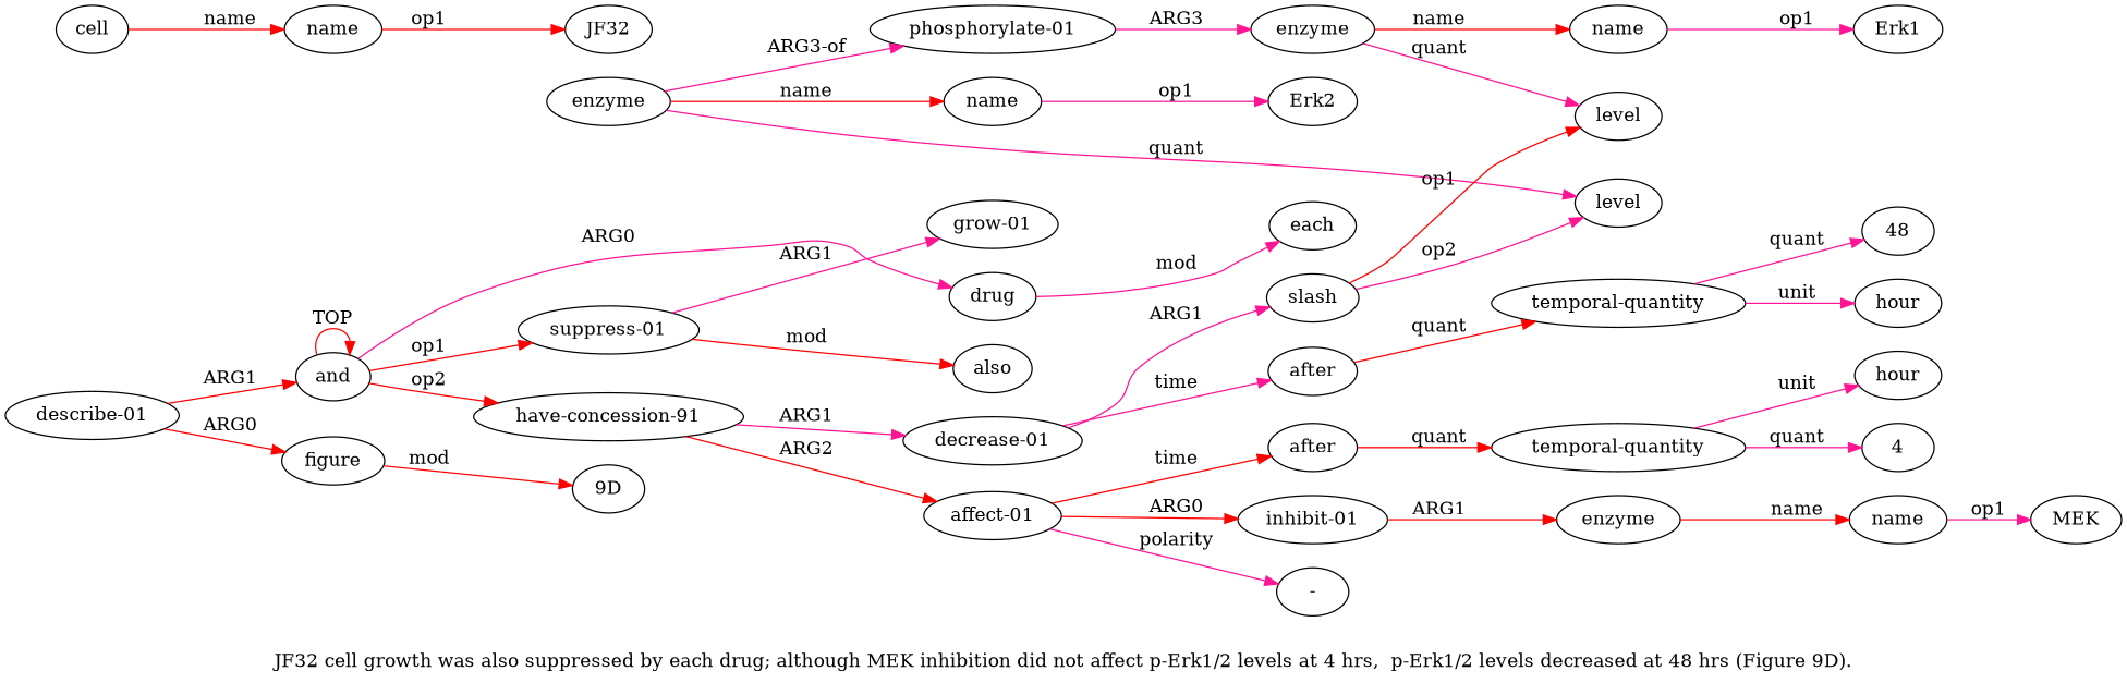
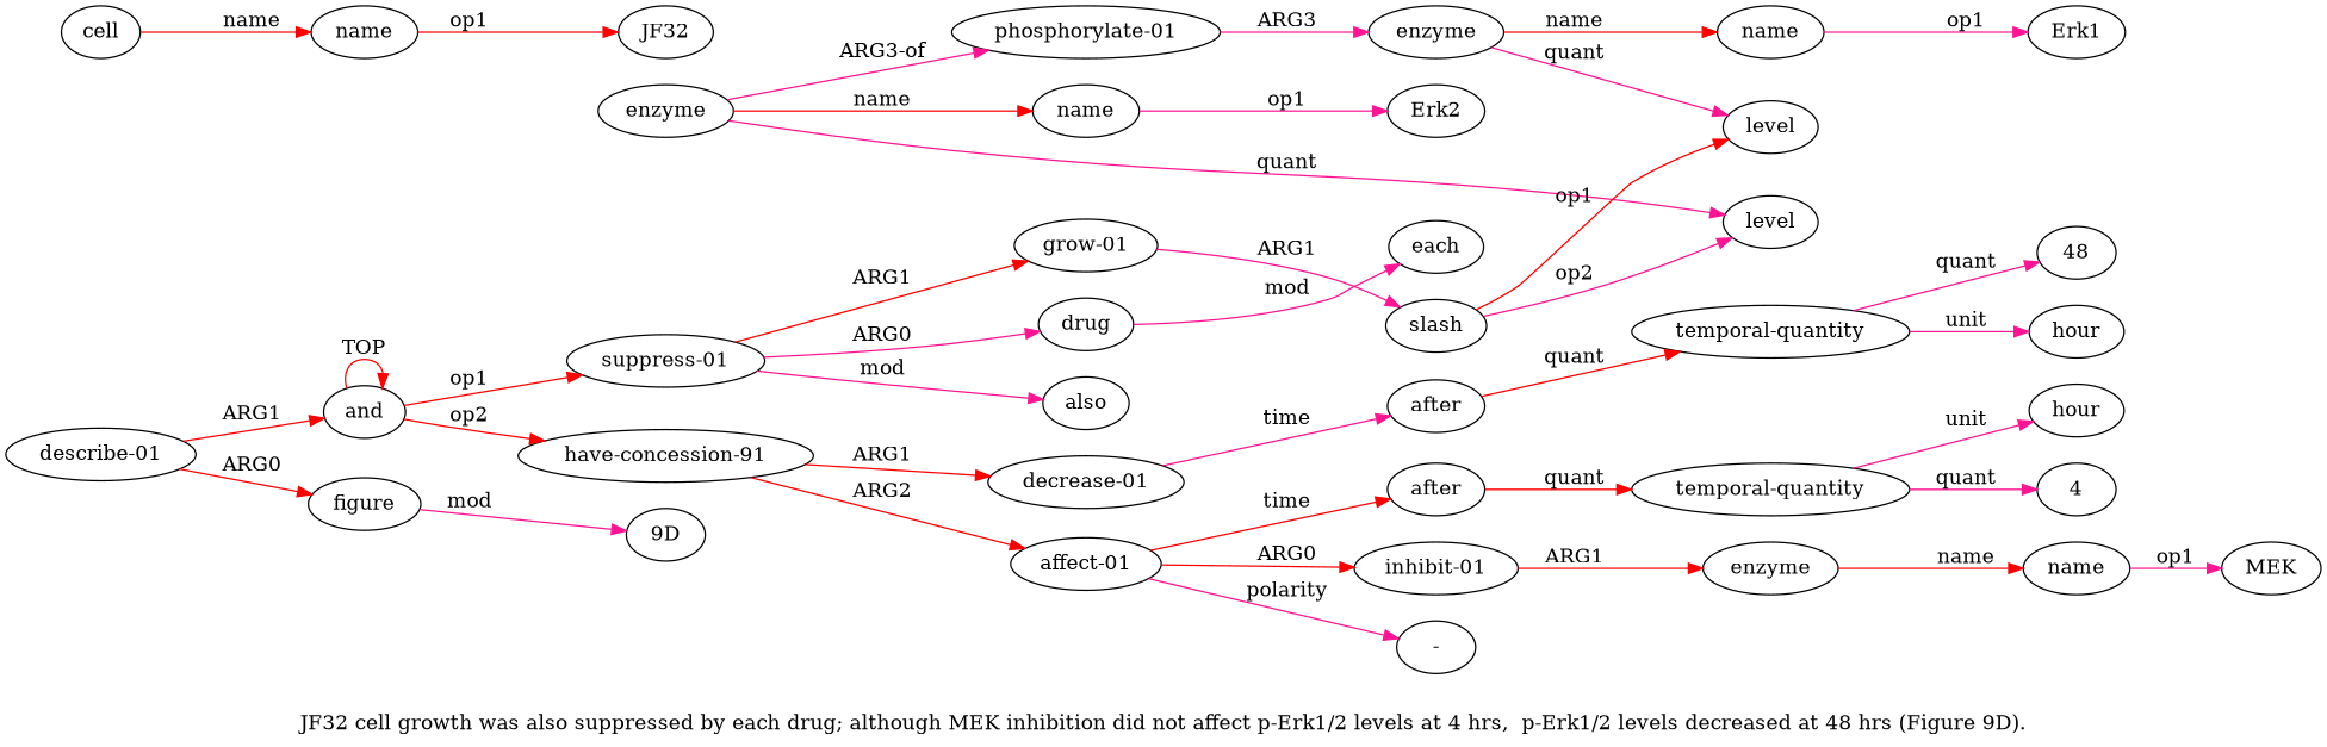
  digraph {
    label="JF32 cell growth was also suppressed by each drug; although MEK inhibition did not affect p-Erk1/2 levels at 4 hrs,  p-Erk1/2 levels decreased at 48 hrs (Figure 9D)."
    rankdir=LR
    node [color=black gold_ind=-1 gold_label=name test_ind=-1 test_label=name]
    edge [color=red gold_label=op1 test_label=op1]
    n1 [gold_ind=20 label=name test_ind=20]
    n2 [gold_label=Erk1 label=Erk1 test_label=Erk1]
    n3 [gold_ind=21 gold_label="phosphorylate-01" label="phosphorylate-01" test_ind=21 test_label="phosphorylate-01"]
    n4 [gold_ind=19 gold_label=enzyme label=enzyme test_ind=19 test_label=enzyme]
    n5 [gold_ind=18 gold_label=level label=level test_ind=18 test_label=level]
    n6 [gold_ind=22 gold_label=level label=level test_ind=22 test_label=level]
    n7 [gold_ind=23 gold_label=enzyme label=enzyme test_ind=23 test_label=enzyme]
    n8 [gold_ind=24 label=name test_ind=24]
    n9 [gold_label=Erk2 label=Erk2 test_label=Erk2]
    n10 [gold_ind=25 gold_label=after label=after test_ind=25 test_label=after]
    n11 [gold_ind=26 gold_label="temporal-quantity" label="temporal-quantity" test_ind=26 test_label="temporal-quantity"]
    n12 [gold_ind=27 gold_label=hour label=hour test_ind=27 test_label=hour]
    n13 [gold_label=4 label=4 test_label=4]
    n14 [gold_ind=28 gold_label="describe-01" label="describe-01" test_ind=28 test_label="describe-01"]
    n15 [gold_ind=29 gold_label=figure label=figure test_ind=29 test_label=figure]
    n16 [gold_ind=0 gold_label=and label=and test_ind=0 test_label=and]
    n17 [gold_label="9D" label="9D" test_label="9D"]
    n18 [gold_ind=1 gold_label="suppress-01" label="suppress-01" test_ind=1 test_label="suppress-01"]
    n19 [gold_ind=8 gold_label="have-concession-91" label="have-concession-91" test_ind=8 test_label="have-concession-91"]
    n20 [gold_ind=2 gold_label=drug label=drug test_ind=2 test_label=drug]
    n21 [gold_ind=4 gold_label="grow-01" label="grow-01" test_ind=4 test_label="grow-01"]
    n22 [gold_ind=7 gold_label=also label=also test_ind=7 test_label=also]
    n23 [gold_ind=13 gold_label="affect-01" label="affect-01" test_ind=13 test_label="affect-01"]
    n24 [gold_ind=9 gold_label="decrease-01" label="decrease-01" test_ind=9 test_label="decrease-01"]
    n25 [gold_label=MEK label=MEK test_label=MEK]
    n26 [gold_label=48 label=48 test_label=48]
    n27 [gold_ind=15 gold_label=enzyme label=enzyme test_ind=15 test_label=enzyme]
    n28 [gold_ind=16 label=name test_ind=16]
    n29 [gold_ind=14 gold_label="inhibit-01" label="inhibit-01" test_ind=14 test_label="inhibit-01"]
    n30 [gold_ind=17 gold_label=slash label=slash test_ind=17 test_label=slash]
    n31 [gold_ind=11 gold_label="temporal-quantity" label="temporal-quantity" test_ind=11 test_label="temporal-quantity"]
    n32 [gold_ind=12 gold_label=hour label=hour test_ind=12 test_label=hour]
    n33 [gold_ind=10 gold_label=after label=after test_ind=10 test_label=after]
    n34 [gold_label="-" label="-" test_label="-"]
    n35 [gold_ind=3 gold_label=each label=each test_ind=3 test_label=each]
    n36 [gold_ind=5 gold_label=cell label=cell test_ind=5 test_label=cell]
    n37 [gold_ind=6 label=name test_ind=6]
    n38 [gold_label=JF32 label=JF32 test_label=JF32]
    n1 -> n2 [color=deeppink label=op1]
    n3 -> n4 [color=deeppink gold_label=ARG3 label=ARG3 test_label=ARG3]
    n4 -> n1 [gold_label=name label=name test_label=name]
    n4 -> n5 [color=deeppink gold_label=quant label=quant test_label=quant]
    n7 -> n3 [color=deeppink gold_label="ARG3-of" label="ARG3-of" test_label="ARG3-of"]
    n7 -> n6 [color=deeppink gold_label=quant label=quant test_label=quant]
    n7 -> n8 [gold_label=name label=name test_label=name]
    n8 -> n9 [color=deeppink label=op1]
    n10 -> n11 [gold_label=quant label=quant test_label=quant]
    n11 -> n12 [color=deeppink gold_label=unit label=unit test_label=unit]
    n11 -> n13 [color=deeppink gold_label=quant label=quant test_label=quant]
    n14 -> n15 [gold_label=ARG0 label=ARG0 test_label=ARG0]
    n14 -> n16 [gold_label=ARG1 label=ARG1 test_label=ARG1]
-   n15 -> n17 [gold_label=mod label=mod test_label=mod]
+   n15 -> n17 [color=deeppink gold_label=mod label=mod test_label=mod]
    n16 -> n16 [gold_label=TOP label=TOP test_label=TOP]
    n16 -> n18 [label=op1]
    n16 -> n19 [gold_label=op2 label=op2 test_label=op2]
-   n16 -> n20 [color=deeppink gold_label=ARG0 label=ARG0 test_label=ARG0]
-   n18 -> n21 [color=deeppink gold_label=ARG1 label=ARG1 test_label=ARG1]
-   n18 -> n22 [gold_label=mod label=mod test_label=mod]
+   n18 -> n20 [color=deeppink gold_label=ARG0 label=ARG0 test_label=ARG0]
+   n18 -> n21 [gold_label=ARG1 label=ARG1 test_label=ARG1]
+   n18 -> n22 [color=deeppink gold_label=mod label=mod test_label=mod]
    n19 -> n23 [gold_label=ARG2 label=ARG2 test_label=ARG2]
-   n19 -> n24 [color=deeppink gold_label=ARG1 label=ARG1 test_label=ARG1]
+   n19 -> n24 [gold_label=ARG1 label=ARG1 test_label=ARG1]
    n20 -> n35 [color=deeppink gold_label=mod label=mod test_label=mod]
    n23 -> n10 [gold_label=time label=time test_label=time]
    n23 -> n29 [gold_label=ARG0 label=ARG0 test_label=ARG0]
    n23 -> n34 [color=deeppink gold_label=polarity label=polarity test_label=polarity]
-   n24 -> n30 [color=deeppink gold_label=ARG1 label=ARG1 test_label=ARG1]
+   n21 -> n30 [color=deeppink gold_label=ARG1 label=ARG1 test_label=ARG1]
    n24 -> n33 [color=deeppink gold_label=time label=time test_label=time]
    n27 -> n28 [gold_label=name label=name test_label=name]
    n28 -> n25 [color=deeppink label=op1]
    n29 -> n27 [gold_label=ARG1 label=ARG1 test_label=ARG1]
    n30 -> n5 [label=op1]
    n30 -> n6 [color=deeppink gold_label=op2 label=op2 test_label=op2]
    n31 -> n26 [color=deeppink gold_label=quant label=quant test_label=quant]
    n31 -> n32 [color=deeppink gold_label=unit label=unit test_label=unit]
    n33 -> n31 [gold_label=quant label=quant test_label=quant]
    n36 -> n37 [gold_label=name label=name test_label=name]
    n37 -> n38 [label=op1]
  }
